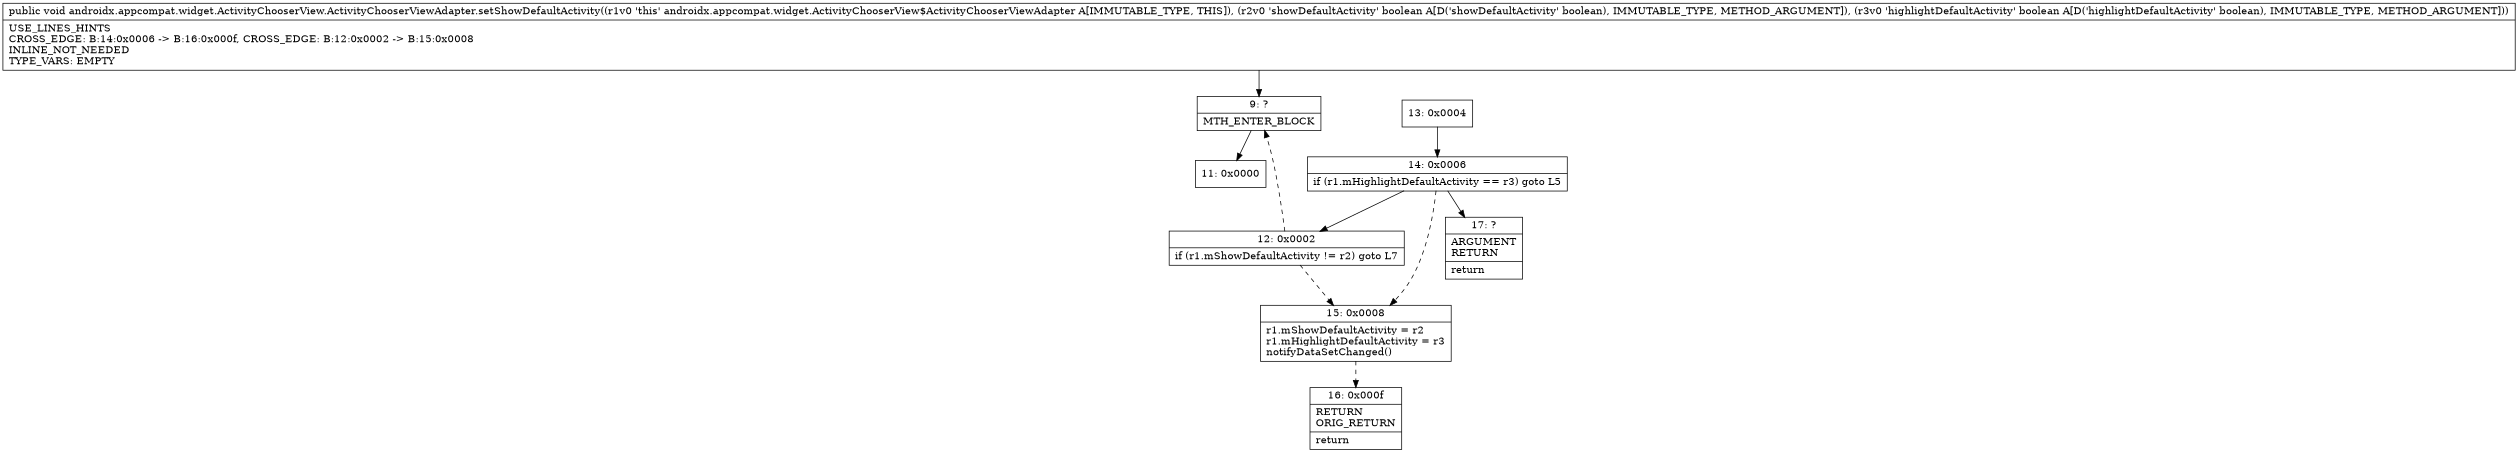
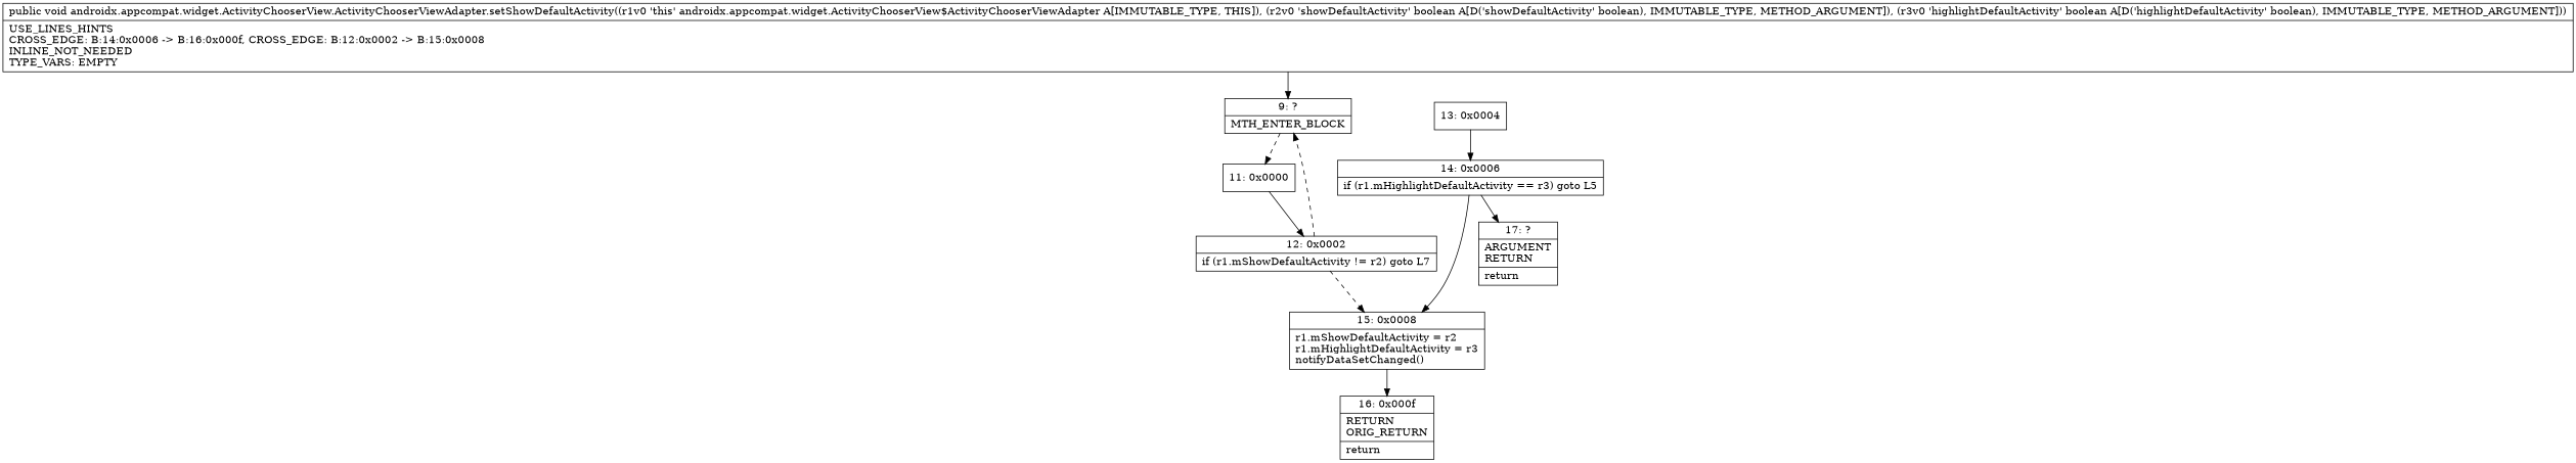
  digraph {
    node [shape=record]
    n1 [label="{9\:\ ?|MTH_ENTER_BLOCK\l}"]
    n2 [label="{11\:\ 0x0000}"]
    n3 [label="{12\:\ 0x0002|if (r1.mShowDefaultActivity != r2) goto L7\l}"]
    n4 [label="{15\:\ 0x0008|r1.mShowDefaultActivity = r2\lr1.mHighlightDefaultActivity = r3\lnotifyDataSetChanged()\l}"]
    n5 [label="{13\:\ 0x0004}"]
    n6 [label="{14\:\ 0x0006|if (r1.mHighlightDefaultActivity == r3) goto L5\l}"]
    n7 [label="{16\:\ 0x000f|RETURN\lORIG_RETURN\l|return\l}"]
    n8 [label="{17\:\ ?|ARGUMENT\lRETURN\l|return\l}"]
    n9 [label="{public void androidx.appcompat.widget.ActivityChooserView.ActivityChooserViewAdapter.setShowDefaultActivity((r1v0 'this' androidx.appcompat.widget.ActivityChooserView$ActivityChooserViewAdapter A[IMMUTABLE_TYPE, THIS]), (r2v0 'showDefaultActivity' boolean A[D('showDefaultActivity' boolean), IMMUTABLE_TYPE, METHOD_ARGUMENT]), (r3v0 'highlightDefaultActivity' boolean A[D('highlightDefaultActivity' boolean), IMMUTABLE_TYPE, METHOD_ARGUMENT]))  | USE_LINES_HINTS\lCROSS_EDGE: B:14:0x0006 \-\> B:16:0x000f, CROSS_EDGE: B:12:0x0002 \-\> B:15:0x0008\lINLINE_NOT_NEEDED\lTYPE_VARS: EMPTY\l}"]
-   n1 -> n2
-   n6 -> n3
+   n1 -> n2 [style=dashed]
+   n2 -> n3
    n3 -> n1 [style=dashed]
    n3 -> n4 [style=dashed]
-   n4 -> n7 [style=dashed]
+   n4 -> n7
    n5 -> n6
-   n6 -> n4 [style=dashed]
+   n6 -> n4 [style=solid]
    n6 -> n8
    n9 -> n1
  }
